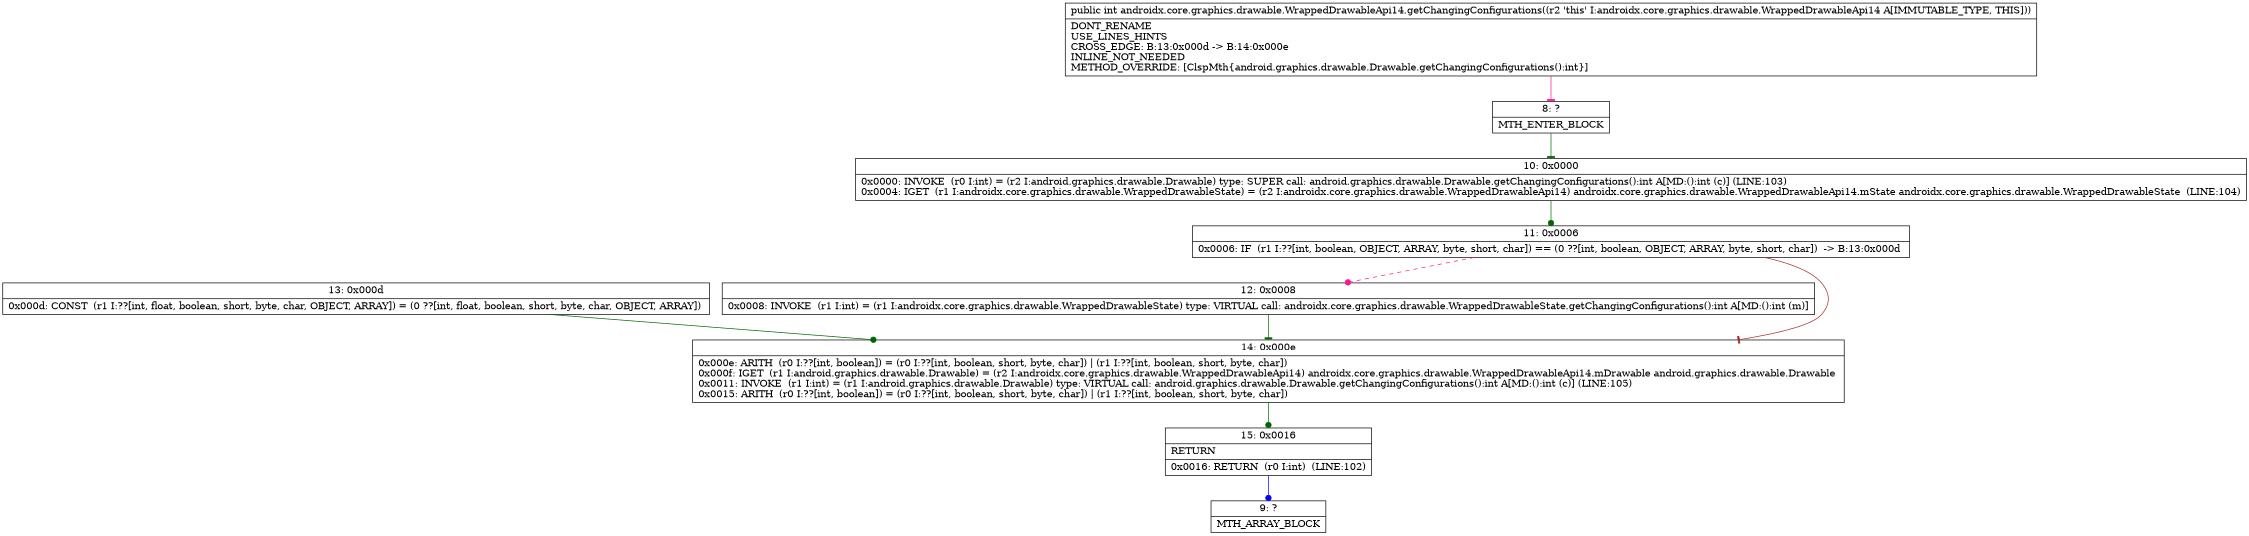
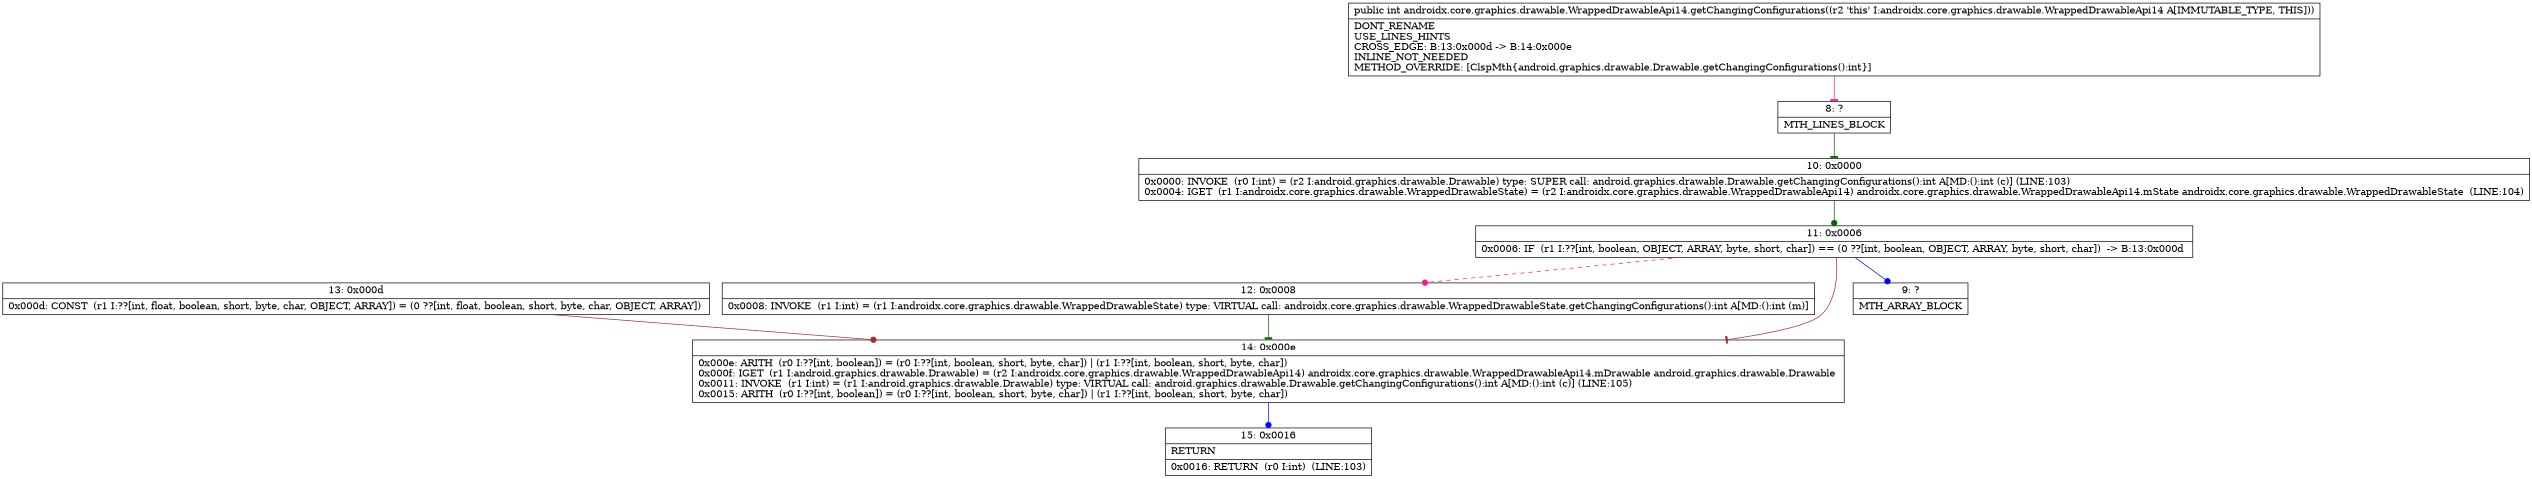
  digraph {
    node [shape=record]
    edge [arrowhead=dot color=darkgreen]
-   n1 [label="{8\:\ ?|MTH_ENTER_BLOCK\l}"]
+   n1 [label="{8\:\ ?|MTH_LINES_BLOCK\l}"]
    n2 [label="{10\:\ 0x0000|0x0000: INVOKE  (r0 I:int) = (r2 I:android.graphics.drawable.Drawable) type: SUPER call: android.graphics.drawable.Drawable.getChangingConfigurations():int A[MD:():int (c)] (LINE:103)\l0x0004: IGET  (r1 I:androidx.core.graphics.drawable.WrappedDrawableState) = (r2 I:androidx.core.graphics.drawable.WrappedDrawableApi14) androidx.core.graphics.drawable.WrappedDrawableApi14.mState androidx.core.graphics.drawable.WrappedDrawableState  (LINE:104)\l}"]
    n3 [label="{11\:\ 0x0006|0x0006: IF  (r1 I:??[int, boolean, OBJECT, ARRAY, byte, short, char]) == (0 ??[int, boolean, OBJECT, ARRAY, byte, short, char])  \-\> B:13:0x000d \l}"]
    n4 [label="{12\:\ 0x0008|0x0008: INVOKE  (r1 I:int) = (r1 I:androidx.core.graphics.drawable.WrappedDrawableState) type: VIRTUAL call: androidx.core.graphics.drawable.WrappedDrawableState.getChangingConfigurations():int A[MD:():int (m)]\l}"]
    n5 [label="{14\:\ 0x000e|0x000e: ARITH  (r0 I:??[int, boolean]) = (r0 I:??[int, boolean, short, byte, char]) \| (r1 I:??[int, boolean, short, byte, char]) \l0x000f: IGET  (r1 I:android.graphics.drawable.Drawable) = (r2 I:androidx.core.graphics.drawable.WrappedDrawableApi14) androidx.core.graphics.drawable.WrappedDrawableApi14.mDrawable android.graphics.drawable.Drawable \l0x0011: INVOKE  (r1 I:int) = (r1 I:android.graphics.drawable.Drawable) type: VIRTUAL call: android.graphics.drawable.Drawable.getChangingConfigurations():int A[MD:():int (c)] (LINE:105)\l0x0015: ARITH  (r0 I:??[int, boolean]) = (r0 I:??[int, boolean, short, byte, char]) \| (r1 I:??[int, boolean, short, byte, char]) \l}"]
    n6 [label="{13\:\ 0x000d|0x000d: CONST  (r1 I:??[int, float, boolean, short, byte, char, OBJECT, ARRAY]) = (0 ??[int, float, boolean, short, byte, char, OBJECT, ARRAY]) \l}"]
-   n7 [label="{15\:\ 0x0016|RETURN\l|0x0016: RETURN  (r0 I:int)  (LINE:102)\l}"]
+   n7 [label="{15\:\ 0x0016|RETURN\l|0x0016: RETURN  (r0 I:int)  (LINE:103)\l}"]
    n8 [label="{9\:\ ?|MTH_ARRAY_BLOCK\l}"]
    n9 [label="{public int androidx.core.graphics.drawable.WrappedDrawableApi14.getChangingConfigurations((r2 'this' I:androidx.core.graphics.drawable.WrappedDrawableApi14 A[IMMUTABLE_TYPE, THIS]))  | DONT_RENAME\lUSE_LINES_HINTS\lCROSS_EDGE: B:13:0x000d \-\> B:14:0x000e\lINLINE_NOT_NEEDED\lMETHOD_OVERRIDE: [ClspMth\{android.graphics.drawable.Drawable.getChangingConfigurations():int\}]\l}"]
    n1 -> n2 [arrowhead=tee]
    n2 -> n3
    n3 -> n4 [color=deeppink style=dashed]
    n3 -> n5 [arrowhead=tee color=brown]
    n4 -> n5 [arrowhead=tee]
-   n5 -> n7
-   n6 -> n5
-   n7 -> n8 [color=blue]
+   n5 -> n7 [color=blue]
+   n6 -> n5 [color=brown]
+   n3 -> n8 [color=blue]
    n9 -> n1 [arrowhead=tee color=deeppink]
  }
